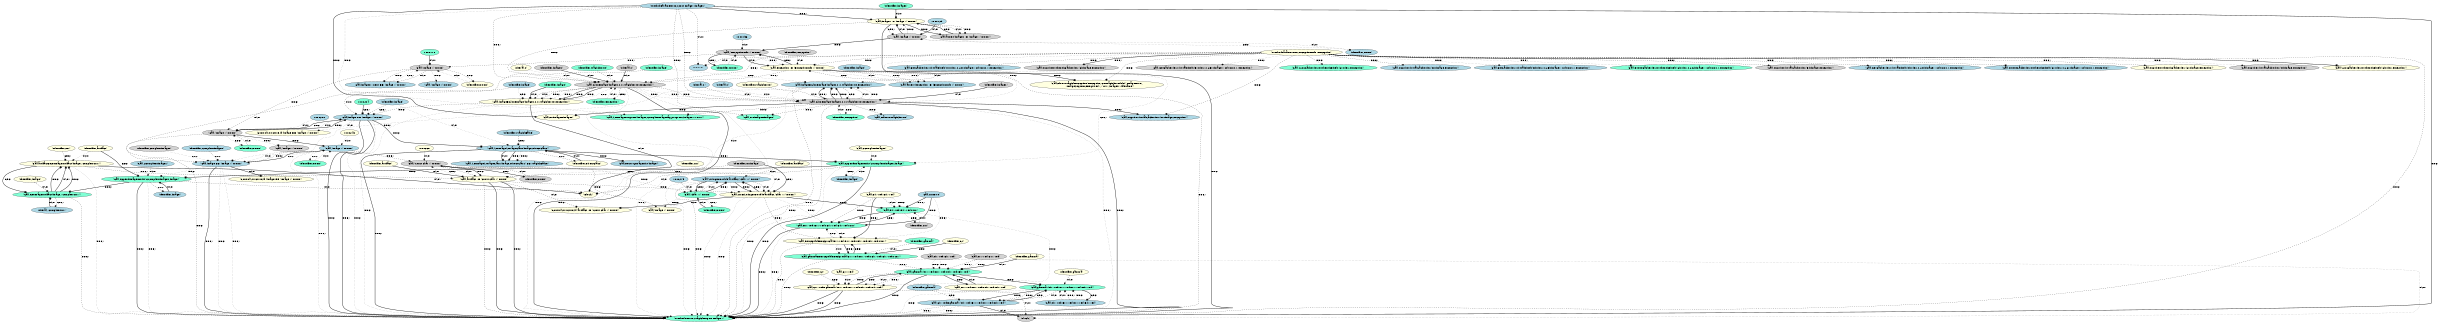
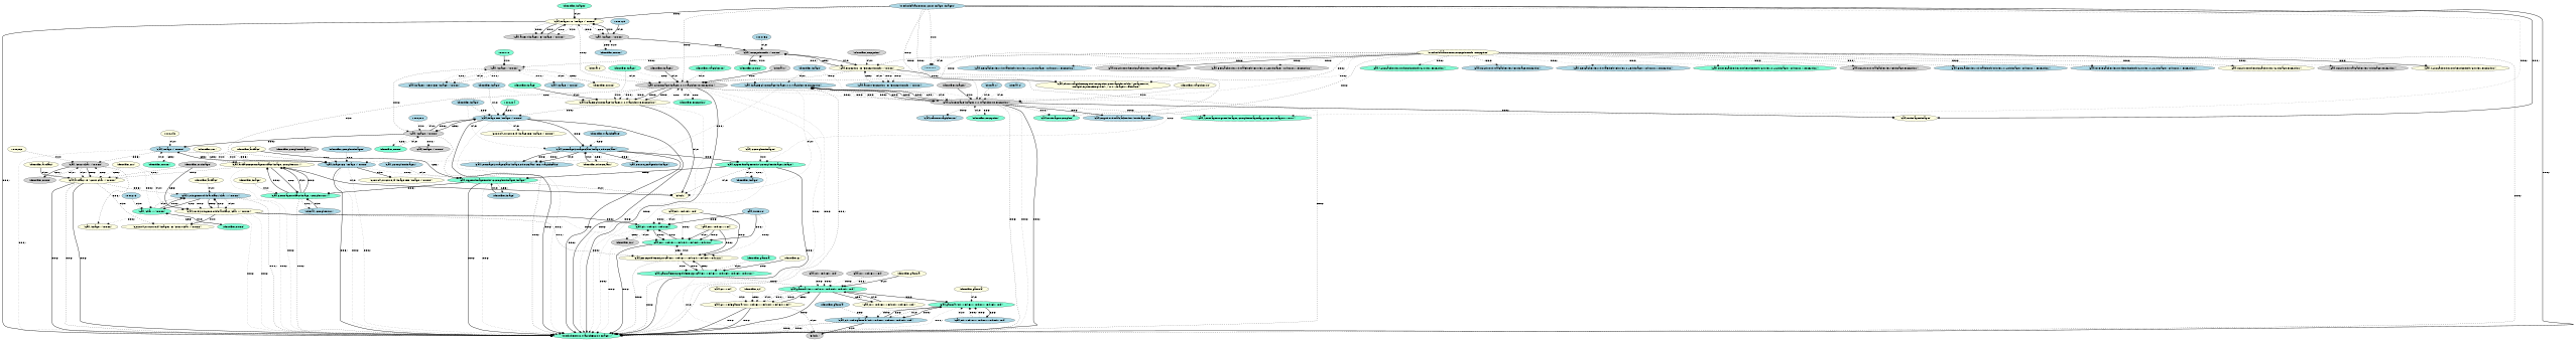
  digraph {
    node [fillcolor=lightblue style=filled]
    edge [arrowhead=diamond style=dashed]
    n1 [label="(Call,StringToDouble(artifact,(char **) NULL))"]
    n2 [fillcolor=aquamarine label="(Call,(char **) NULL)"]
    n3 [fillcolor=lightyellow label="(Call,snr=StringToDouble(artifact,(char **) NULL))"]
    n4 [fillcolor=aquamarine label="(MethodReturn,MagickExport Image *)"]
    n5 [fillcolor=lightyellow label="(Call,(Image *) NULL)"]
    n6 [fillcolor=aquamarine label="(Identifier,NULL)"]
-   n7 [fillcolor=lightyellow label="(ControlStructure,if (artifact != (const char *) NULL))"]
+   n7 [fillcolor=lightyellow label="(ControlStructure,if (images != (const char *) NULL))"]
    n8 [fillcolor=lightyellow label="(Call,PerceptibleReciprocal(Br->red*Br->red+Bi->red*Bi->red+snr))"]
    n9 [fillcolor=aquamarine label="(Call,Br->red*Br->red+Bi->red*Bi->red+snr)"]
    n10 [fillcolor=aquamarine label="(Call,Bi->red*Bi->red+snr)"]
    n11 [fillcolor=lightyellow label="(Call,artifact != (const char *) NULL)"]
    n12 [fillcolor=lightgrey label="(Call,(const char *) NULL)"]
    n13 [fillcolor=lightgrey label="(Identifier,NULL)"]
    n14 [fillcolor=lightyellow label="(Call,artifact=GetImageArtifact(image,\"complex:snr\"))"]
    n15 [fillcolor=aquamarine label="(Call,GetImageArtifact(image,\"complex:snr\"))"]
    n16 [fillcolor=lightyellow label="(Block,)"]
    n17 [label="(Literal,\"complex:snr\")"]
    n18 [fillcolor=aquamarine label="(Call,AppendImageToList(&complex_images,image))"]
    n19 [label="(Identifier,image)"]
    n20 [fillcolor=aquamarine label="(Call,AppendImageToList(&complex_images,image))"]
    n21 [label="(Identifier,image)"]
    n22 [label="(Call,SetImageStorageClass(image,DirectClass))"]
    n23 [label="(Call,SetImageStorageClass(image,DirectClass) == MagickFalse)"]
    n24 [label="(Call,DestroyImageList(image))"]
    n25 [fillcolor=lightyellow label="(Identifier,DirectClass)"]
    n26 [label="(Call,image == (Image *) NULL)"]
    n27 [fillcolor=lightgrey label="(Call,(Image *) NULL)"]
    n28 [fillcolor=lightyellow label="(ControlStructure,if (image == (Image *) NULL))"]
    n29 [label="(Call,(Image *) NULL)"]
    n30 [fillcolor=lightgrey label="(Call,(Image *) NULL)"]
    n31 [fillcolor=aquamarine label="(Identifier,NULL)"]
    n32 [fillcolor=lightyellow label="(Call,image=CloneImage(images,0,0,MagickTrue,exception))"]
    n33 [fillcolor=lightgrey label="(Call,CloneImage(images,0,0,MagickTrue,exception))"]
    n34 [fillcolor=lightgrey label="(Call,CloneImage(images,0,0,MagickTrue,exception))"]
    n35 [fillcolor=aquamarine label="(Identifier,exception)"]
-   n36 [fillcolor=aquamarine label="(Call,Br_image=images)"]
+   n36 [fillcolor=aquamarine label="(Call,Br_image=complex)"]
    n37 [fillcolor=lightyellow label="(Call,Ar_image=images)"]
    n38 [fillcolor=aquamarine label="(Call,SetImageProgress(images,ComplexImageTag,progress,images->rows))"]
-   n39 [label="(Call,AcquireVirtualCacheView(Ar_image,exception))"]
+   n39 [label="(Call,AcquireVirtualCacheView(Ar_image,snr))"]
    n40 [label="(Call,image=CloneImage(images,0,0,MagickTrue,exception))"]
    n41 [fillcolor=aquamarine label="(Identifier,exception)"]
    n42 [label="(Call,status=MagickTrue)"]
    n43 [fillcolor=lightyellow label="(Call,images != (Image *) NULL)"]
    n44 [fillcolor=lightgrey label="(Call,(Image *) NULL)"]
    n45 [fillcolor=lightgrey label="(Call,assert(images != (Image *) NULL))"]
    n46 [fillcolor=lightgrey label="(Call,(ExceptionInfo *) NULL)"]
    n47 [label="(Identifier,NULL)"]
    n48 [label="(MethodParameterIn,const Image *images)"]
    1000101
    n50 [fillcolor=lightyellow label="(Call,exception != (ExceptionInfo *) NULL)"]
    n51 [fillcolor=lightgrey label="(Call,(Image *) NULL)"]
    n52 [fillcolor=aquamarine label="(Identifier,NULL)"]
    n53 [fillcolor=lightyellow label="(Call,ThrowMagickException(exception,GetMagickModule(),ImageError,\n        \"ImageSequenceRequired\",\"`%s'\",images->filename))"]
    n54 [label="(Call,assert(exception != (ExceptionInfo *) NULL))"]
    n55 [fillcolor=lightyellow label="(MethodParameterIn,ExceptionInfo *exception)"]
    n56 [label="(Call,QueueCacheViewAuthenticPixels(Cr_view,0,y,Cr_image->columns,1,exception))"]
    n57 [fillcolor=lightyellow label="(Call,AcquireAuthenticCacheView(Cr_image,exception))"]
    n58 [fillcolor=lightgrey label="(Call,AcquireVirtualCacheView(Ai_image,exception))"]
    n59 [fillcolor=lightyellow label="(Call,SyncCacheViewAuthenticPixels(Ci_view,exception))"]
    n60 [label="(Call,GetCacheViewVirtualPixels(Ar_view,0,y,Ar_image->columns,1,exception))"]
    n61 [fillcolor=lightgrey label="(Call,AcquireAuthenticCacheView(Ci_image,exception))"]
    n62 [fillcolor=lightgrey label="(Call,GetCacheViewVirtualPixels(Br_view,0,y,Br_image->columns,1,exception))"]
    n63 [fillcolor=aquamarine label="(Call,SyncCacheViewAuthenticPixels(Cr_view,exception))"]
    n64 [label="(Call,AcquireVirtualCacheView(Br_image,exception))"]
    n65 [label="(Call,GetCacheViewVirtualPixels(Bi_view,0,y,Bi_image->columns,1,exception))"]
    n66 [fillcolor=aquamarine label="(Call,QueueCacheViewAuthenticPixels(Ci_view,0,y,Ci_image->columns,1,exception))"]
    n67 [fillcolor=lightgrey label="(Call,AcquireVirtualCacheView(Bi_image,exception))"]
    n68 [label="(Call,GetCacheViewVirtualPixels(Ai_view,0,y,Ai_image->columns,1,exception))"]
    n69 [label="(Call,images->next == (Image *) NULL)"]
    n70 [label="(Call,(Image *) NULL)"]
    n71 [fillcolor=lightyellow label="(Identifier,NULL)"]
    n72 [label="(Call,image == (Image *) NULL)"]
    n73 [fillcolor=aquamarine label="(Identifier,NULL)"]
    n74 [fillcolor=lightyellow label="(ControlStructure,if (image == (Image *) NULL))"]
    n75 [fillcolor=aquamarine label="(Call,gamma=PerceptibleReciprocal(Br->red*Br->red+Bi->red*Bi->red+snr))"]
    n76 [fillcolor=lightgrey label="(Identifier,snr)"]
    n77 [fillcolor=aquamarine label="(Call,gamma*(Ar->red*Br->red+Ai->red*Bi->red))"]
    n78 [fillcolor=lightgrey label="(Block,)"]
    n79 [fillcolor=lightyellow label="(Call,Cr->red=gamma*(Ar->red*Br->red+Ai->red*Bi->red))"]
    n80 [fillcolor=aquamarine label="(Call,gamma*(Ai->red*Br->red-Ar->red*Bi->red))"]
    n81 [fillcolor=lightyellow label="(Call,Ar->red*Br->red+Ai->red*Bi->red)"]
    n82 [label="(Call,Ci->red=gamma*(Ai->red*Br->red-Ar->red*Bi->red))"]
    n83 [label="(Call,Ai->red*Br->red-Ar->red*Bi->red)"]
    n84 [fillcolor=lightyellow label="(Identifier,artifact)"]
    n85 [fillcolor=lightgrey label="(Identifier,images)"]
    n86 [fillcolor=aquamarine label="(Identifier,MagickTrue)"]
    n87 [label="(Identifier,image)"]
    n88 [fillcolor=lightyellow label="(Call,&complex_images)"]
    n89 [label="(Call,snr=0.0)"]
    n90 [fillcolor=lightgrey label="(Identifier,exception)"]
    n91 [label="(Identifier,gamma)"]
    n92 [fillcolor=lightyellow label="(Identifier,gamma)"]
    n93 [fillcolor=lightyellow label="(Identifier,MagickTrue)"]
    n94 [fillcolor=lightgrey label="(Identifier,Ar_image)"]
    n95 [fillcolor=lightyellow label="(Identifier,artifact)"]
    n96 [fillcolor=lightgrey label="(Literal,0)"]
    n97 [fillcolor=aquamarine label="(Identifier,images)"]
    n98 [fillcolor=lightyellow label="(Literal,0)"]
    n99 [fillcolor=lightgrey label="(Call,Ar->red*Br->red)"]
    n100 [fillcolor=lightgrey label="(Identifier,complex_images)"]
    n101 [label="(Call,&complex_images)"]
    n102 [fillcolor=lightgrey label="(Identifier,images)"]
    n103 [fillcolor=lightyellow label="(Call,Cr->red)"]
    n104 [fillcolor=aquamarine label="(Identifier,image)"]
    n105 [fillcolor=aquamarine label="(Identifier,gamma)"]
    n106 [fillcolor=aquamarine label="(Identifier,image)"]
    n107 [label="(Identifier,MagickFalse)"]
+   n108 [fillcolor=lightyellow label="(Call,Br->red*Br->red)"]
    n109 [label="(Literal,0)"]
    n110 [label="(Identifier,image)"]
    n111 [fillcolor=lightyellow label="(Identifier,artifact)"]
    n112 [fillcolor=lightyellow label="(Identifier,snr)"]
    n113 [label="(Identifier,complex_images)"]
    n114 [fillcolor=lightyellow label="(Identifier,Cr)"]
    n115 [label="(Literal,0)"]
    n116 [fillcolor=lightyellow label="(Identifier,snr)"]
    n117 [fillcolor=lightyellow label="(Identifier,gamma)"]
    n118 [fillcolor=lightyellow label="(Identifier,Ci)"]
    n119 [label="(Identifier,image)"]
    n120 [fillcolor=lightyellow label="(Call,Bi->red*Bi->red)"]
    n121 [fillcolor=lightyellow label="(Identifier,image)"]
    n122 [fillcolor=lightgrey label="(Call,Ai->red*Bi->red)"]
    1000204 [fillcolor=aquamarine]
    1000129
    1000156
    1000200
    1000170 [fillcolor=aquamarine]
    1000243 [fillcolor=lightyellow]
    1000268 [fillcolor=lightyellow]
    1000275
    n1 -> n2 [label="CFG: " style=bold]
    n1 -> n3 [arrowhead=box label="AST: "]
    n1 -> n3 [label="DDG: " style=dotted]
    n1 -> n3 [label="DDG: " style=bold]
    n1 -> n4 [label="DDG: " style=dotted]
    n1 -> n4 [label="DDG: "]
    n2 -> n1 [arrowhead=box label="AST: "]
    n2 -> n1 [arrowhead=box label="DDG: " style=bold]
    n2 -> n5 [label="DDG: " style=dotted]
    n2 -> n6 [label="CFG: " style=dotted]
    n3 -> n1 [arrowhead=box label="CFG: " style=bold]
    n3 -> n4 [label="DDG: " style=dotted]
    n3 -> n4 [arrowhead=box label="DDG: " style=dotted]
    n3 -> n7 [arrowhead=box label="AST: " style=bold]
    n3 -> n8 [arrowhead=box label="DDG: "]
    n3 -> n9 [arrowhead=box label="DDG: " style=dotted]
    n3 -> n10 [label="DDG: " style=bold]
    n6 -> n2 [label="AST: " style=bold]
    n8 -> n4 [arrowhead=box label="DDG: "]
    n8 -> n9 [arrowhead=box label="CFG: "]
    n8 -> n75 [arrowhead=box label="AST: " style=dotted]
    n8 -> n75 [label="DDG: " style=bold]
    n9 -> n4 [arrowhead=box label="DDG: " style=dotted]
    n9 -> n4 [label="DDG: " style=bold]
    n9 -> n8 [arrowhead=box label="AST: " style=dotted]
    n9 -> n10 [label="CFG: " style=bold]
-   n10 -> n79 [arrowhead=box label="DDG: " style=dotted]
+   n10 -> n4 [arrowhead=box label="DDG: " style=dotted]
    n10 -> n9 [arrowhead=box label="DDG: " style=bold]
    n10 -> n76 [arrowhead=box label="CFG: " style=dotted]
-   n11 -> n3 [label="DDG: "]
+   n11 -> n1 [label="DDG: "]
    n11 -> n4 [arrowhead=box label="DDG: " style=bold]
    n11 -> n4 [arrowhead=box label="DDG: " style=bold]
    n11 -> n4 [arrowhead=box label="DDG: "]
    n11 -> n7 [arrowhead=box label="AST: "]
    n11 -> n12 [label="CFG: " style=dotted]
    n12 -> n2 [arrowhead=box label="DDG: " style=dotted]
    n12 -> n5 [label="DDG: "]
    n12 -> n11 [label="AST: "]
    n12 -> n11 [label="DDG: " style=bold]
    n12 -> n13 [label="CFG: " style=bold]
    n13 -> n12 [label="AST: "]
    n14 -> n4 [arrowhead=box label="DDG: " style=dotted]
    n14 -> n11 [label="DDG: "]
    n14 -> n15 [arrowhead=box label="CFG: " style=bold]
    n14 -> n16 [label="AST: " style=bold]
    n15 -> n4 [label="DDG: "]
    n15 -> n14 [arrowhead=box label="AST: " style=bold]
    n15 -> n14 [arrowhead=box label="DDG: " style=bold]
    n15 -> n14 [arrowhead=box label="DDG: " style=bold]
    n15 -> n17 [label="CFG: "]
    n17 -> n15 [arrowhead=box label="AST: " style=bold]
    n18 -> n4 [arrowhead=box label="DDG: " style=bold]
    n18 -> n4 [label="DDG: " style=dotted]
    n18 -> n15 [arrowhead=box label="DDG: " style=bold]
    n18 -> n16 [arrowhead=box label="AST: "]
    n18 -> n19 [label="CFG: "]
    n19 -> n18 [label="AST: " style=bold]
    n20 -> n4 [label="DDG: " style=dotted]
    n20 -> n4 [arrowhead=box label="DDG: " style=bold]
    n20 -> n16 [label="AST: "]
    n20 -> n18 [arrowhead=box label="DDG: " style=bold]
    n20 -> n21 [arrowhead=box label="CFG: " style=dotted]
    n21 -> n20 [label="AST: "]
    n22 -> n4 [label="DDG: " style=bold]
    n22 -> n20 [arrowhead=box label="DDG: " style=bold]
    n22 -> n23 [arrowhead=box label="AST: " style=bold]
    n22 -> n23 [label="DDG: " style=bold]
    n22 -> n23 [arrowhead=box label="DDG: " style=dotted]
    n22 -> n24 [label="DDG: " style=bold]
    n22 -> n25 [label="CFG: "]
    n25 -> n22 [arrowhead=box label="AST: " style=bold]
    n26 -> n4 [label="DDG: " style=bold]
    n26 -> n4 [label="DDG: " style=bold]
    n26 -> n4 [label="DDG: " style=dotted]
    n26 -> n22 [arrowhead=box label="DDG: " style=bold]
    n26 -> n27 [arrowhead=box label="CFG: " style=bold]
    n26 -> n28 [label="AST: " style=dotted]
    n27 -> n4 [arrowhead=box label="DDG: "]
    n27 -> n26 [arrowhead=box label="AST: " style=dotted]
    n27 -> n26 [label="DDG: " style=bold]
    n27 -> n29 [label="DDG: " style=bold]
    n27 -> n30 [arrowhead=box label="DDG: " style=dotted]
    n27 -> n31 [label="CFG: " style=dotted]
    n29 -> n4 [label="DDG: " style=dotted]
    n29 -> n12 [label="DDG: "]
    n29 -> n72 [label="AST: " style=dotted]
    n29 -> n72 [arrowhead=box label="DDG: "]
    n29 -> n73 [label="CFG: " style=dotted]
    n31 -> n27 [arrowhead=box label="AST: "]
    n32 -> n4 [label="DDG: " style=dotted]
    n32 -> n16 [label="AST: " style=bold]
    n32 -> n26 [arrowhead=box label="DDG: "]
    n32 -> n33 [label="CFG: " style=dotted]
    n33 -> n4 [label="DDG: " style=bold]
    n33 -> n4 [label="DDG: " style=dotted]
    n33 -> n4 [arrowhead=box label="DDG: " style=dotted]
    n33 -> n32 [label="AST: "]
    n33 -> n32 [label="DDG: "]
    n33 -> n32 [label="DDG: " style=dotted]
    n33 -> n32 [label="DDG: " style=bold]
    n33 -> n32 [label="DDG: " style=bold]
    n33 -> n34 [label="DDG: " style=dotted]
    n33 -> n34 [label="DDG: "]
    n33 -> n34 [label="DDG: " style=dotted]
    n33 -> n35 [arrowhead=box label="CFG: "]
    n34 -> n4 [label="DDG: "]
    n34 -> n4 [label="DDG: " style=dotted]
    n34 -> n4 [arrowhead=box label="DDG: " style=bold]
    n34 -> n36 [arrowhead=box label="DDG: "]
    n34 -> n37 [arrowhead=box label="DDG: " style=bold]
    n34 -> n38 [arrowhead=box label="DDG: "]
    n34 -> n39 [label="DDG: " style=bold]
    n34 -> n40 [arrowhead=box label="AST: "]
    n34 -> n40 [arrowhead=box label="DDG: " style=dotted]
    n34 -> n40 [label="DDG: " style=bold]
    n34 -> n40 [arrowhead=box label="DDG: " style=bold]
    n34 -> n40 [label="DDG: " style=bold]
    n34 -> n41 [label="CFG: " style=dotted]
    n34 -> n42 [arrowhead=box label="DDG: "]
    n35 -> n33 [label="AST: " style=dotted]
    n40 -> n4 [label="DDG: "]
    n40 -> n16 [arrowhead=box label="AST: " style=dotted]
    n40 -> n34 [arrowhead=box label="CFG: "]
    n40 -> n72 [arrowhead=box label="DDG: " style=dotted]
    n41 -> n34 [label="AST: "]
    n43 -> n4 [label="DDG: " style=bold]
    n43 -> n33 [arrowhead=box label="DDG: "]
    n43 -> n44 [arrowhead=box label="CFG: "]
    n43 -> n45 [label="AST: "]
    n43 -> n45 [arrowhead=box label="DDG: "]
    n43 -> n45 [label="DDG: " style=bold]
    n44 -> n43 [arrowhead=box label="AST: " style=bold]
    n44 -> n43 [label="DDG: "]
    n44 -> n46 [label="DDG: " style=bold]
    n44 -> n47 [arrowhead=box label="CFG: " style=dotted]
    n45 -> n43 [label="CFG: " style=bold]
    n46 -> n50 [label="AST: " style=bold]
    n46 -> n50 [label="DDG: " style=dotted]
    n46 -> n51 [label="DDG: "]
    n46 -> n52 [label="CFG: " style=bold]
    n47 -> n44 [label="AST: " style=dotted]
    n48 -> n4 [arrowhead=box label="DDG: " style=bold]
    n48 -> n33 [label="DDG: "]
    n48 -> n34 [label="DDG: "]
    n48 -> n36 [label="DDG: "]
    n48 -> n37 [label="DDG: " style=bold]
    n48 -> n38 [label="DDG: " style=dotted]
    n48 -> n43 [label="DDG: " style=bold]
    n48 -> 1000101 [arrowhead=box label="AST: "]
    n50 -> n4 [label="DDG: "]
    n50 -> n33 [arrowhead=box label="DDG: "]
    n50 -> n46 [arrowhead=box label="CFG: " style=bold]
    n50 -> n53 [arrowhead=box label="DDG: " style=bold]
    n50 -> n54 [label="AST: " style=dotted]
    n50 -> n54 [arrowhead=box label="DDG: "]
    n50 -> n54 [label="DDG: " style=dotted]
    n51 -> n27 [label="DDG: "]
    n51 -> n69 [arrowhead=box label="AST: "]
    n51 -> n69 [arrowhead=box label="DDG: "]
    n51 -> n70 [label="DDG: " style=dotted]
    n51 -> n71 [arrowhead=box label="CFG: "]
    n52 -> n46 [arrowhead=box label="AST: "]
    n54 -> n50 [arrowhead=box label="CFG: "]
    n55 -> n4 [label="DDG: "]
    n55 -> n33 [label="DDG: "]
    n55 -> n34 [arrowhead=box label="DDG: " style=dotted]
    n55 -> n39 [arrowhead=box label="DDG: "]
    n55 -> 1000101 [arrowhead=box label="AST: "]
    n55 -> n50 [arrowhead=box label="DDG: "]
    n55 -> n53 [arrowhead=box label="DDG: "]
    n55 -> n56 [arrowhead=box label="DDG: "]
    n55 -> n57 [label="DDG: "]
    n55 -> n58 [label="DDG: " style=dotted]
    n55 -> n59 [arrowhead=box label="DDG: " style=bold]
    n55 -> n60 [label="DDG: "]
    n55 -> n61 [label="DDG: " style=bold]
    n55 -> n62 [label="DDG: " style=dotted]
    n55 -> n63 [label="DDG: "]
    n55 -> n64 [label="DDG: "]
    n55 -> n65 [label="DDG: " style=dotted]
    n55 -> n66 [arrowhead=box label="DDG: " style=dotted]
    n55 -> n67 [label="DDG: "]
    n55 -> n68 [label="DDG: "]
    n69 -> n51 [label="CFG: " style=dotted]
    n71 -> n51 [label="AST: " style=dotted]
    n72 -> n4 [arrowhead=box label="DDG: " style=dotted]
    n72 -> n4 [label="DDG: " style=dotted]
    n72 -> n4 [label="DDG: " style=bold]
    n72 -> n18 [arrowhead=box label="DDG: " style=dotted]
    n72 -> n29 [label="CFG: " style=bold]
    n72 -> n74 [arrowhead=box label="AST: " style=bold]
    n73 -> n29 [label="AST: " style=dotted]
    n75 -> n4 [arrowhead=box label="DDG: "]
    n75 -> n8 [label="CFG: " style=bold]
    n75 -> n77 [label="DDG: "]
    n75 -> n78 [arrowhead=box label="AST: " style=dotted]
    n76 -> n10 [arrowhead=box label="AST: "]
    n77 -> n4 [arrowhead=box label="DDG: " style=bold]
    n77 -> n79 [label="AST: " style=dotted]
    n77 -> n79 [label="DDG: "]
    n77 -> n79 [arrowhead=box label="DDG: "]
    n77 -> n80 [arrowhead=box label="DDG: " style=bold]
    n77 -> n81 [label="CFG: " style=bold]
    n79 -> n4 [arrowhead=box label="DDG: " style=bold]
    n79 -> n4 [label="DDG: " style=bold]
    n79 -> n77 [label="CFG: " style=bold]
    n79 -> n78 [label="AST: "]
    n80 -> n4 [label="DDG: " style=dotted]
    n80 -> n82 [label="AST: "]
    n80 -> n82 [label="DDG: " style=bold]
    n80 -> n82 [arrowhead=box label="DDG: "]
    n80 -> n83 [label="CFG: " style=bold]
    n81 -> n77 [label="AST: " style=bold]
    n82 -> n4 [arrowhead=box label="DDG: " style=dotted]
    n82 -> n4 [label="DDG: "]
    n82 -> n78 [label="AST: " style=bold]
    n82 -> n80 [arrowhead=box label="CFG: " style=bold]
    n83 -> n80 [label="AST: " style=dotted]
    n83 -> n80 [arrowhead=box label="DDG: "]
    n83 -> n80 [arrowhead=box label="DDG: " style=dotted]
    n84 -> n14 [label="AST: " style=dotted]
    n84 -> n18 [arrowhead=box label="CFG: " style=bold]
    n85 -> n33 [arrowhead=box label="AST: " style=bold]
    n86 -> n33 [arrowhead=box label="AST: "]
    n87 -> n26 [arrowhead=box label="AST: "]
    n87 -> n32 [arrowhead=box label="CFG: " style=dotted]
    n88 -> n20 [label="AST: " style=dotted]
    n89 -> n8 [arrowhead=box label="DDG: " style=dotted]
    n89 -> n9 [label="DDG: " style=bold]
    n89 -> n10 [arrowhead=box label="DDG: " style=bold]
    n90 -> n50 [label="AST: " style=dotted]
    n91 -> n82 [arrowhead=box label="CFG: "]
    n92 -> n80 [label="AST: "]
    n93 -> n34 [label="AST: "]
    n94 -> n3 [arrowhead=box label="CFG: " style=bold]
    n94 -> n11 [label="CFG: "]
    n95 -> n11 [label="AST: " style=bold]
    n96 -> n33 [label="AST: " style=bold]
    n97 -> n43 [arrowhead=box label="AST: " style=bold]
    n98 -> n33 [arrowhead=box label="AST: " style=dotted]
    n99 -> n77 [arrowhead=box label="DDG: "]
    n99 -> n77 [arrowhead=box label="DDG: " style=dotted]
    n100 -> n72 [label="CFG: " style=dotted]
    n101 -> n18 [label="AST: "]
    n102 -> n34 [label="AST: " style=bold]
    n103 -> n79 [arrowhead=box label="AST: " style=dotted]
    n104 -> n32 [arrowhead=box label="AST: " style=bold]
    n105 -> n75 [arrowhead=box label="AST: "]
    n106 -> n40 [arrowhead=box label="CFG: " style=dotted]
    n106 -> n72 [arrowhead=box label="AST: "]
    n107 -> n22 [arrowhead=box label="CFG: "]
+   n108 -> n8 [label="DDG: " style=bold]
+   n108 -> n9 [arrowhead=box label="AST: " style=bold]
+   n108 -> n9 [label="DDG: " style=bold]
    n109 -> n34 [label="AST: "]
    n110 -> n20 [arrowhead=box label="CFG: " style=dotted]
    n110 -> n40 [label="AST: "]
    n111 -> n1 [label="AST: "]
    n112 -> n14 [arrowhead=box label="CFG: "]
    n113 -> n72 [arrowhead=box label="CFG: "]
    n114 -> n75 [label="CFG: " style=bold]
    n115 -> n34 [label="AST: " style=dotted]
    n116 -> n3 [arrowhead=box label="AST: " style=dotted]
    n116 -> n11 [label="CFG: " style=dotted]
    n117 -> n77 [label="AST: " style=bold]
    n118 -> n79 [arrowhead=box label="CFG: "]
    n119 -> n22 [label="AST: " style=dotted]
    n119 -> n26 [arrowhead=box label="CFG: "]
    n120 -> n8 [arrowhead=box label="DDG: " style=bold]
    n120 -> n9 [arrowhead=box label="DDG: "]
    n120 -> n10 [arrowhead=box label="AST: "]
    n120 -> n10 [arrowhead=box label="DDG: " style=dotted]
    n121 -> n15 [arrowhead=box label="AST: "]
    n122 -> n77 [label="DDG: " style=dotted]
    n122 -> n77 [label="DDG: " style=dotted]
    1000204 -> n26 [arrowhead=box label="CFG: " style=bold]
    1000129 -> n44 [label="AST: " style=bold]
    1000156 -> n46 [arrowhead=box label="AST: "]
    1000200 -> n27 [label="AST: " style=dotted]
    1000170 -> n51 [arrowhead=box label="AST: " style=bold]
    1000243 -> n29 [label="AST: " style=dotted]
    1000268 -> n12 [label="AST: "]
    1000275 -> n2 [arrowhead=box label="AST: "]
  }
